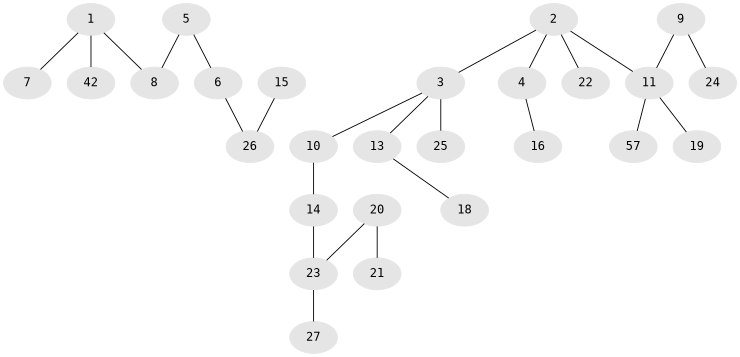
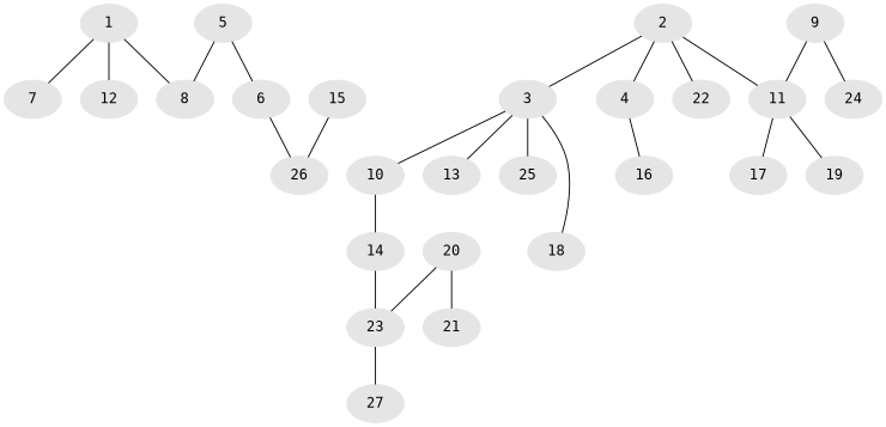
  graph {
    fontname="DejaVu Sans Mono"
    node [color=gray90 fontname="DejaVu Sans Mono" style=filled]
    edge [fontname="DejaVu Sans Mono" weight=1.0]
    1
    7
    8
-   12 [label=42]
+   12
    3
    10
    13
    25
    2
    4
    11
    22
    16
-   17 [label=57]
+   17
    19
    14
    18
    5
    6
    26
    9
    24
    23
    27
    15
    20
    21
    1 -- 7
    1 -- 8
    1 -- 12
    3 -- 10
    3 -- 13
    3 -- 25
    10 -- 14
-   13 -- 18
+   3 -- 18
    2 -- 3
    2 -- 4
    2 -- 11
    2 -- 22
    4 -- 16
    11 -- 17
    11 -- 19
    14 -- 23
    5 -- 8
    5 -- 6
    6 -- 26
    9 -- 11
    9 -- 24
    23 -- 27
    15 -- 26
    20 -- 23
    20 -- 21
  }
